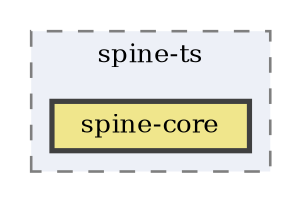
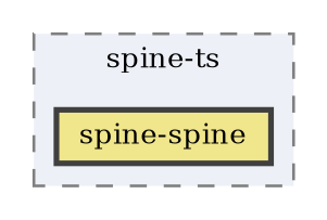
  digraph {
    compound=true
    fontname="DejaVu Serif"
-   n1 [color=grey25 fillcolor=khaki fontname="DejaVu Serif" fontsize=10 height=0.2 label="spine-core" shape=box style="filled,bold" width=0.4]
+   n1 [color=grey25 fillcolor=khaki fontname="DejaVu Serif" fontsize=10 height=0.2 label="spine-spine" shape=box style="filled,bold" width=0.4]
    subgraph cluster_1 {
      bgcolor="#edf0f7"
      fontsize=10
      label="spine-ts"
      pencolor=grey50
      style="filled,dashed"
      n1
    }
  }
